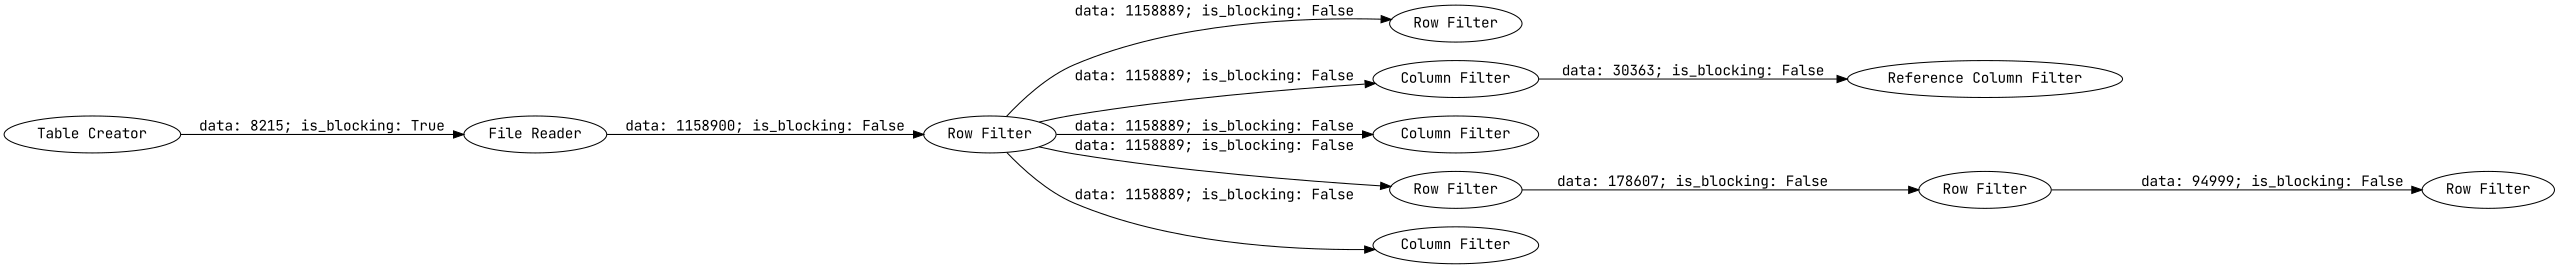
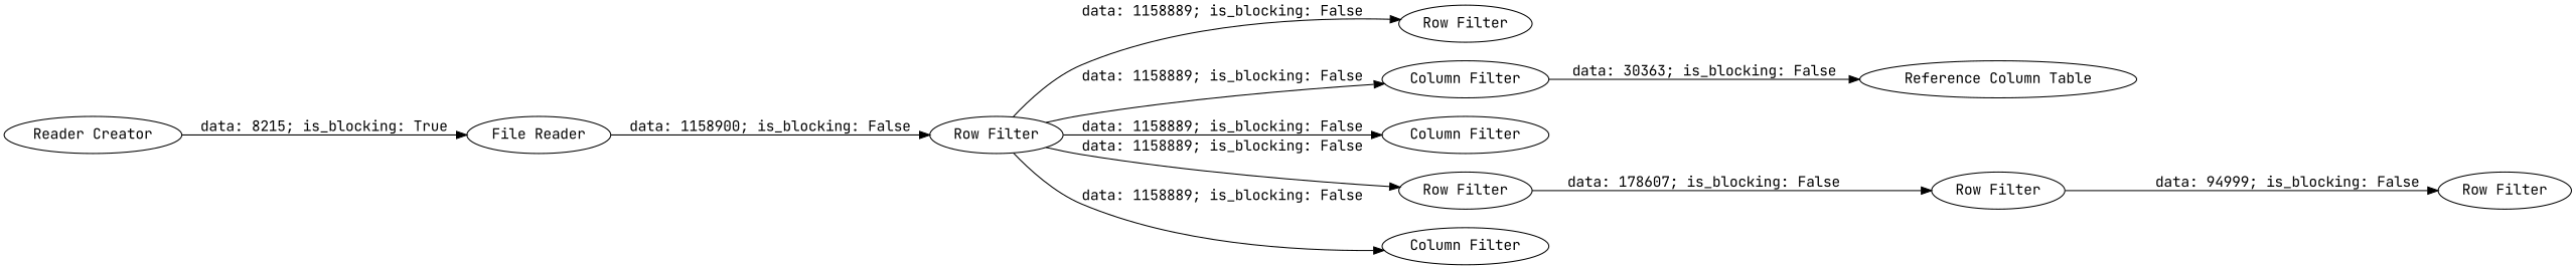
  digraph {
    fontname="JetBrains Mono"
    rankdir=LR
    node [fontname="JetBrains Mono"]
    edge [fontname="JetBrains Mono"]
    n1 [label="Row Filter"]
-   n2 [label="Reference Column Filter"]
+   n2 [label="Reference Column Table"]
    n3 [label="Row Filter"]
    n4 [label="Row Filter"]
    n5 [label="Column Filter"]
    n6 [label="Column Filter"]
    n7 [label="File Reader"]
    n8 [label="Row Filter"]
    n9 [label="Row Filter"]
    n10 [label="Column Filter"]
-   n11 [label="Table Creator"]
+   n11 [label="Reader Creator"]
    n4 -> n3 [label="data: 94999; is_blocking: False"]
    n5 -> n2 [label="data: 30363; is_blocking: False"]
    n7 -> n8 [label="data: 1158900; is_blocking: False"]
    n8 -> n1 [label="data: 1158889; is_blocking: False"]
    n8 -> n5 [label="data: 1158889; is_blocking: False"]
    n8 -> n6 [label="data: 1158889; is_blocking: False"]
    n8 -> n9 [label="data: 1158889; is_blocking: False"]
    n8 -> n10 [label="data: 1158889; is_blocking: False"]
    n9 -> n4 [label="data: 178607; is_blocking: False"]
    n11 -> n7 [label="data: 8215; is_blocking: True"]
  }
